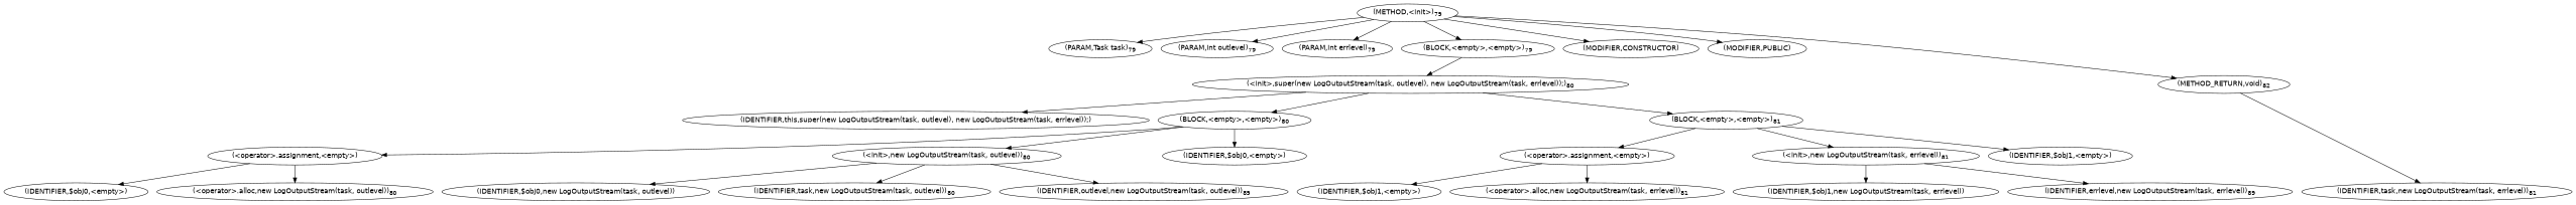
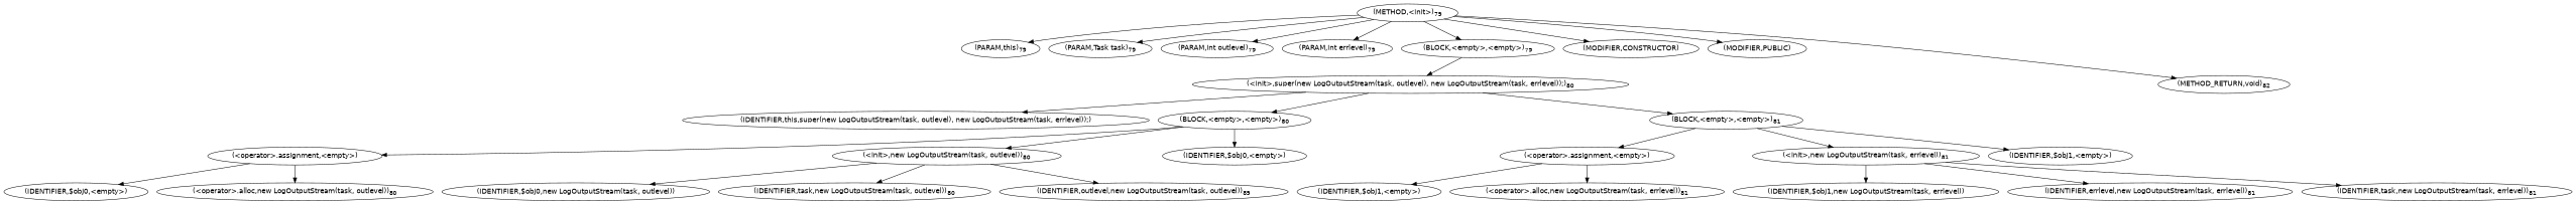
  digraph {
    fontname="DejaVu Sans"
    node [fontname="DejaVu Sans"]
    edge [fontname="DejaVu Sans"]
    n1 [label=<(METHOD,&lt;init&gt;)<SUB>79</SUB>>]
+   n2 [label=<(PARAM,this)<SUB>79</SUB>>]
    n3 [label=<(PARAM,Task task)<SUB>79</SUB>>]
    n4 [label=<(PARAM,int outlevel)<SUB>79</SUB>>]
    n5 [label=<(PARAM,int errlevel)<SUB>79</SUB>>]
    n6 [label=<(BLOCK,&lt;empty&gt;,&lt;empty&gt;)<SUB>79</SUB>>]
    n7 [label=<(MODIFIER,CONSTRUCTOR)>]
    n8 [label=<(MODIFIER,PUBLIC)>]
    n9 [label=<(METHOD_RETURN,void)<SUB>82</SUB>>]
    n10 [label=<(&lt;init&gt;,super(new LogOutputStream(task, outlevel), new LogOutputStream(task, errlevel));)<SUB>80</SUB>>]
    n11 [label=<(IDENTIFIER,this,super(new LogOutputStream(task, outlevel), new LogOutputStream(task, errlevel));)>]
    n12 [label=<(BLOCK,&lt;empty&gt;,&lt;empty&gt;)<SUB>80</SUB>>]
    n13 [label=<(BLOCK,&lt;empty&gt;,&lt;empty&gt;)<SUB>81</SUB>>]
    n14 [label=<(&lt;operator&gt;.assignment,&lt;empty&gt;)>]
    n15 [label=<(&lt;init&gt;,new LogOutputStream(task, outlevel))<SUB>80</SUB>>]
    n16 [label=<(IDENTIFIER,$obj0,&lt;empty&gt;)>]
    n17 [label=<(&lt;operator&gt;.assignment,&lt;empty&gt;)>]
    n18 [label=<(&lt;init&gt;,new LogOutputStream(task, errlevel))<SUB>81</SUB>>]
    n19 [label=<(IDENTIFIER,$obj1,&lt;empty&gt;)>]
    n20 [label=<(IDENTIFIER,$obj0,&lt;empty&gt;)>]
    n21 [label=<(&lt;operator&gt;.alloc,new LogOutputStream(task, outlevel))<SUB>80</SUB>>]
    n22 [label=<(IDENTIFIER,$obj0,new LogOutputStream(task, outlevel))>]
    n23 [label=<(IDENTIFIER,task,new LogOutputStream(task, outlevel))<SUB>80</SUB>>]
    n24 [label=<(IDENTIFIER,outlevel,new LogOutputStream(task, outlevel))<SUB>89</SUB>>]
    n25 [label=<(IDENTIFIER,$obj1,&lt;empty&gt;)>]
    n26 [label=<(&lt;operator&gt;.alloc,new LogOutputStream(task, errlevel))<SUB>81</SUB>>]
    n27 [label=<(IDENTIFIER,$obj1,new LogOutputStream(task, errlevel))>]
    n28 [label=<(IDENTIFIER,task,new LogOutputStream(task, errlevel))<SUB>81</SUB>>]
-   n29 [label=<(IDENTIFIER,errlevel,new LogOutputStream(task, errlevel))<SUB>89</SUB>>]
+   n29 [label=<(IDENTIFIER,errlevel,new LogOutputStream(task, errlevel))<SUB>81</SUB>>]
+   n1 -> n2
    n1 -> n3
    n1 -> n4
    n1 -> n5
    n1 -> n6
    n1 -> n7
    n1 -> n8
    n1 -> n9
    n6 -> n10
    n10 -> n11
    n10 -> n12
    n10 -> n13
    n12 -> n14
    n12 -> n15
    n12 -> n16
    n13 -> n17
    n13 -> n18
    n13 -> n19
    n14 -> n20
    n14 -> n21
    n15 -> n22
    n15 -> n23
    n15 -> n24
    n17 -> n25
    n17 -> n26
    n18 -> n27
-   n9 -> n28
+   n18 -> n28
    n18 -> n29
  }
